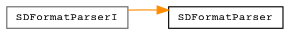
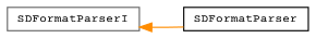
  digraph {
    rankdir=LR
    fontname="Courier Prime"
    node [fillcolor=white fontname="Courier Prime" fontsize=10 shape=box style=filled]
    n1 [color=gray40 height=0.2 label=SDFormatParserI width=0.4]
    n2 [color=black height=0.2 label=SDFormatParser width=0.4]
-   n2 -> n1 [color=darkorange dir=back fontname="Courier Prime" fontsize=10 labelfontname=Helvetica labelfontsize=10 style=solid]
+   n1 -> n2 [color=darkorange dir=back fontname="Courier Prime" fontsize=10 labelfontname=Helvetica labelfontsize=10 style=solid]
  }
